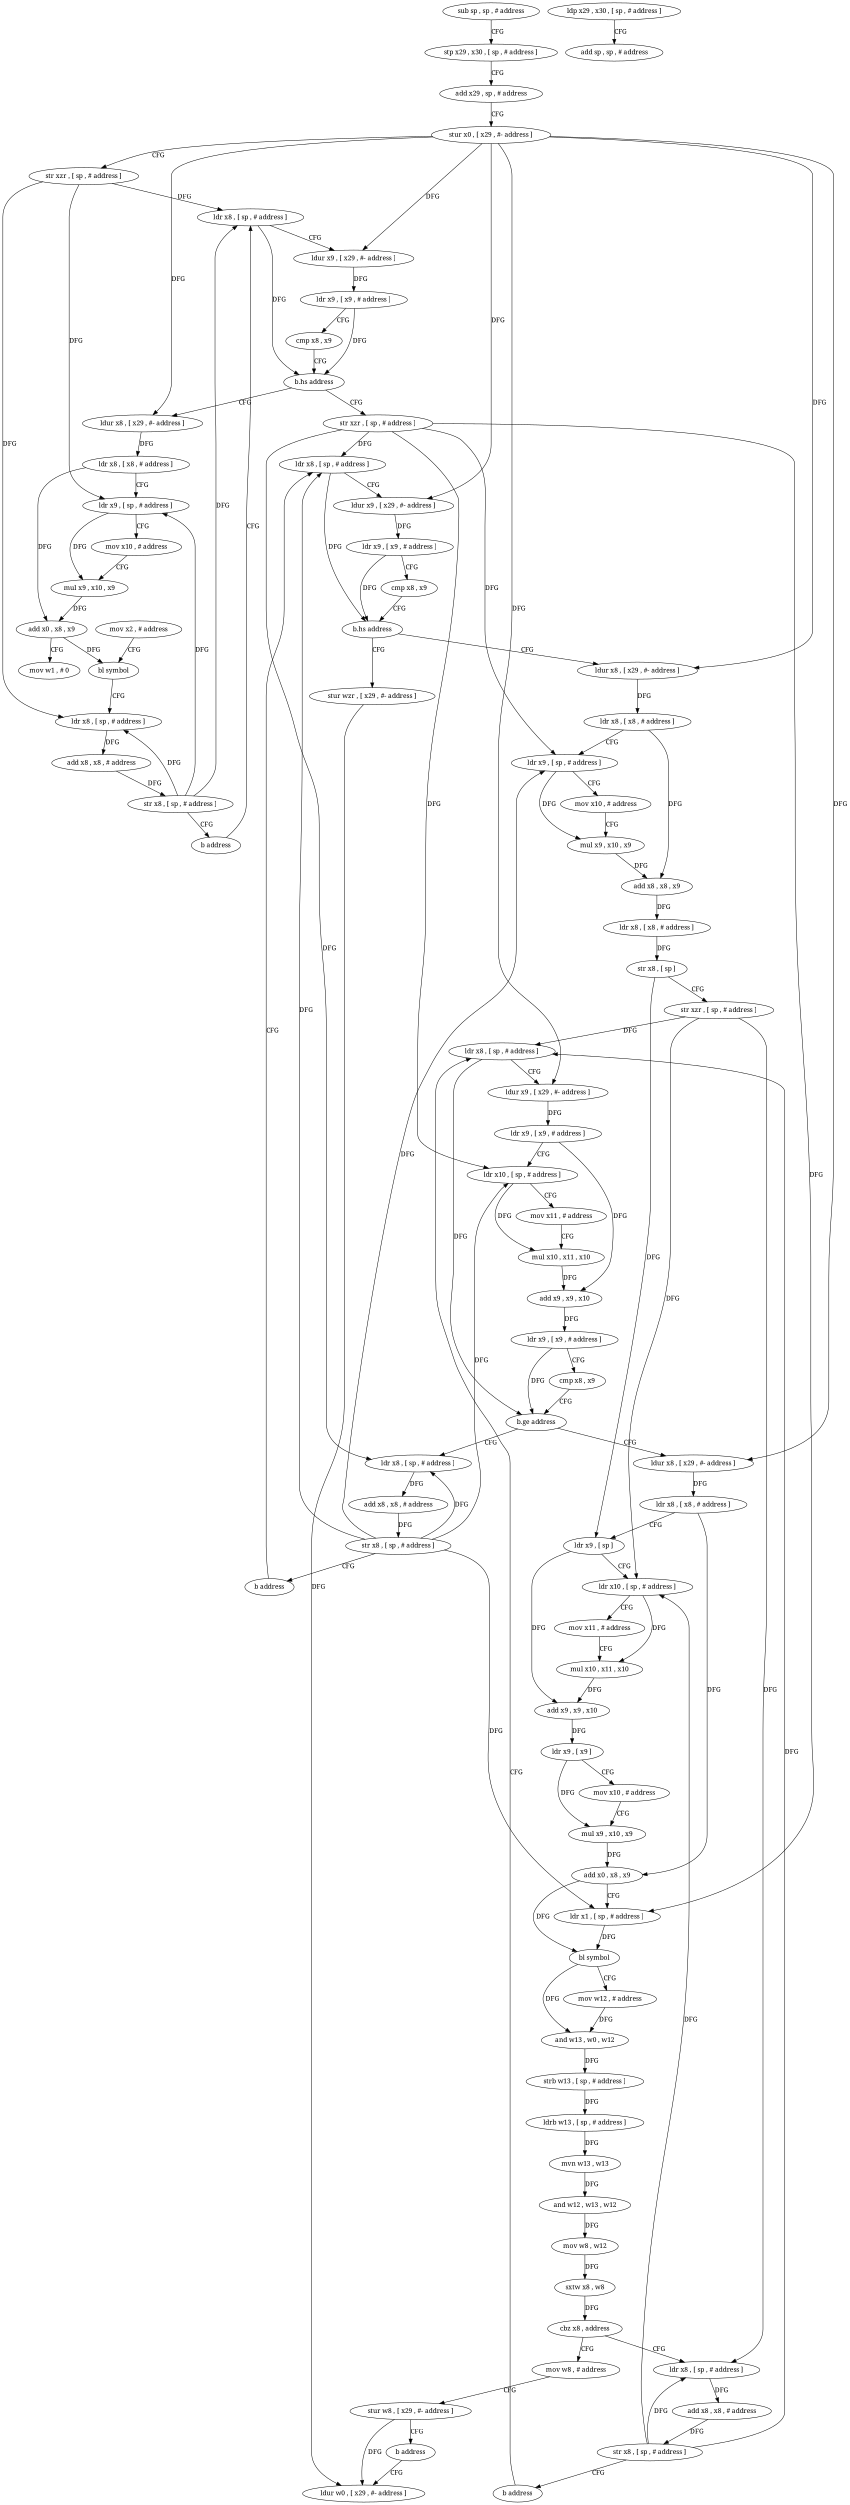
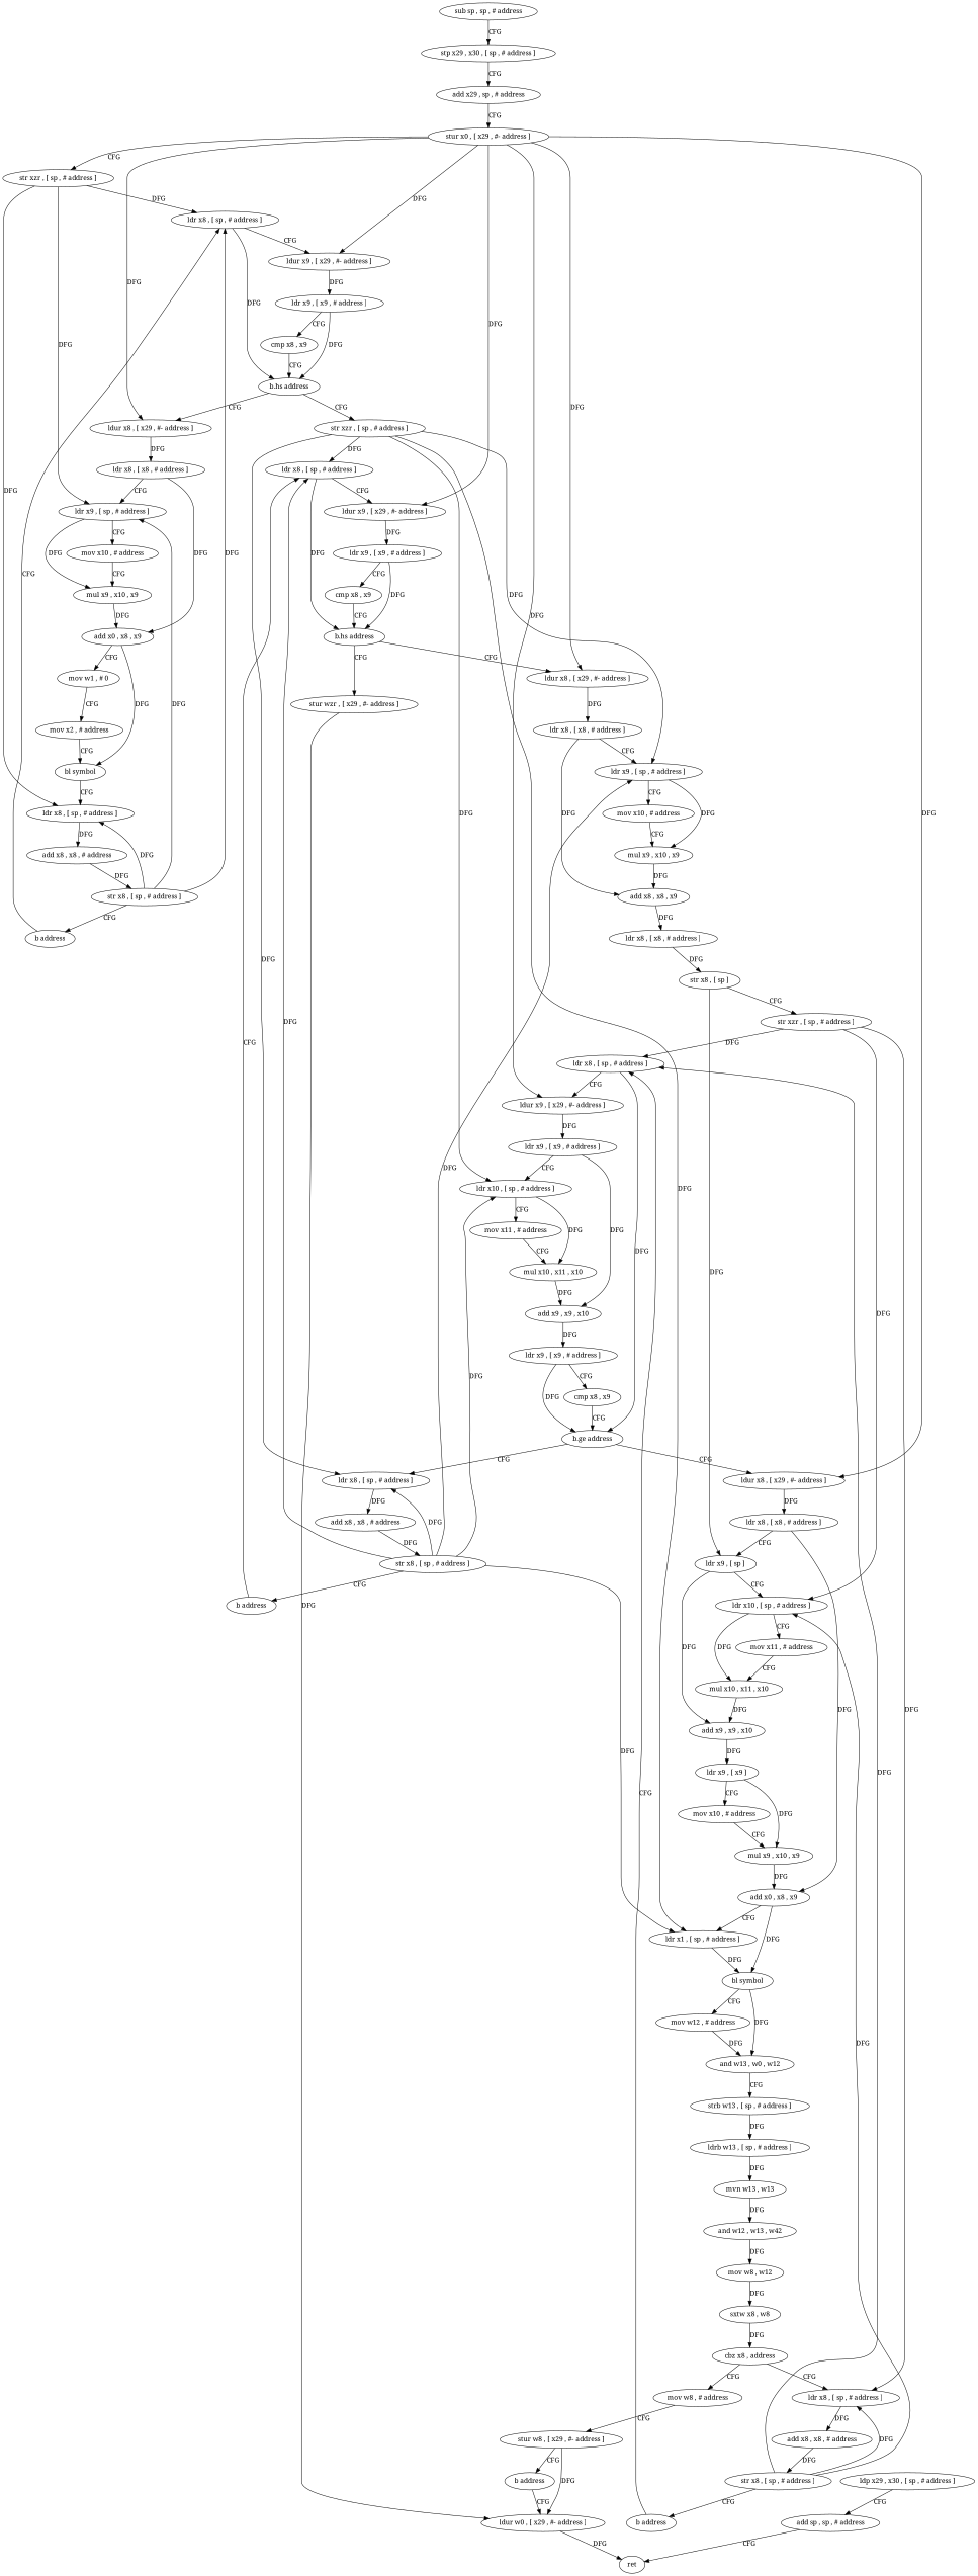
  digraph {
    fontname="Noto Serif"
    node [fontname="Noto Serif"]
    edge [fontname="Noto Serif"]
    n1 [label="sub sp , sp , # address"]
    n2 [label="stp x29 , x30 , [ sp , # address ]"]
    n3 [label="add x29 , sp , # address"]
    n4 [label="stur x0 , [ x29 , #- address ]"]
    n5 [label="str xzr , [ sp , # address ]"]
    n6 [label="ldur x8 , [ x29 , #- address ]"]
    n7 [label="ldur x8 , [ x29 , #- address ]"]
    n8 [label="ldur x9 , [ x29 , #- address ]"]
    n9 [label="ldur x8 , [ x29 , #- address ]"]
    n10 [label="ldur x9 , [ x29 , #- address ]"]
    n11 [label="ldur x9 , [ x29 , #- address ]"]
    n12 [label="ldr x8 , [ sp , # address ]"]
    n13 [label="ldr x9 , [ sp , # address ]"]
    n14 [label="ldr x8 , [ sp , # address ]"]
    n15 [label="ldr x8 , [ x8 , # address ]"]
    n16 [label="ldr x8 , [ x8 , # address ]"]
    n17 [label="ldr x9 , [ x9 , # address ]"]
    n18 [label="ldr x8 , [ x8 , # address ]"]
    n19 [label="ldr x9 , [ x9 , # address ]"]
    n20 [label="ldr x9 , [ x9 , # address ]"]
    n21 [label="b.hs address"]
    n22 [label="mov x10 , # address"]
    n23 [label="mul x9 , x10 , x9"]
    n24 [label="add x8 , x8 , # address"]
    n25 [label="str xzr , [ sp , # address ]"]
    n26 [label="ldr x8 , [ sp , # address ]"]
    n27 [label="ldr x9 , [ sp , # address ]"]
    n28 [label="ldr x8 , [ sp , # address ]"]
    n29 [label="ldr x1 , [ sp , # address ]"]
    n30 [label="ldr x10 , [ sp , # address ]"]
    n31 [label="b.hs address"]
    n32 [label="mov x10 , # address"]
    n33 [label="mul x9 , x10 , x9"]
    n34 [label="add x8 , x8 , # address"]
    n35 [label="bl symbol"]
    n36 [label="mov x11 , # address"]
    n37 [label="mul x10 , x11 , x10"]
    n38 [label="stur wzr , [ x29 , #- address ]"]
    n39 [label="add x0 , x8 , x9"]
    n40 [label="mov w1 , # 0"]
    n41 [label="bl symbol"]
    n42 [label="mov x2 , # address"]
    n43 [label="str x8 , [ sp , # address ]"]
    n44 [label="b address"]
    n45 [label="ldur w0 , [ x29 , #- address ]"]
+   n46 [label=ret]
    n47 [label="ldp x29 , x30 , [ sp , # address ]"]
    n48 [label="add sp , sp , # address"]
    n49 [label="add x8 , x8 , x9"]
    n50 [label="ldr x8 , [ x8 , # address ]"]
    n51 [label="str x8 , [ sp ]"]
    n52 [label="str xzr , [ sp , # address ]"]
    n53 [label="ldr x9 , [ sp ]"]
    n54 [label="ldr x8 , [ sp , # address ]"]
    n55 [label="ldr x10 , [ sp , # address ]"]
    n56 [label="ldr x8 , [ sp , # address ]"]
    n57 [label="add x9 , x9 , x10"]
    n58 [label="b.ge address"]
    n59 [label="mov x11 , # address"]
    n60 [label="mul x10 , x11 , x10"]
    n61 [label="add x8 , x8 , # address"]
    n62 [label="cmp x8 , x9"]
    n63 [label="str x8 , [ sp , # address ]"]
    n64 [label="b address"]
    n65 [label="add x0 , x8 , x9"]
    n66 [label="ldr x9 , [ x9 ]"]
    n67 [label="mov x10 , # address"]
    n68 [label="mul x9 , x10 , x9"]
    n69 [label="mov w12 , # address"]
    n70 [label="and w13 , w0 , w12"]
    n71 [label="strb w13 , [ sp , # address ]"]
    n72 [label="ldrb w13 , [ sp , # address ]"]
    n73 [label="mvn w13 , w13"]
-   n74 [label="and w12 , w13 , w12"]
+   n74 [label="and w12 , w13 , w42"]
    n75 [label="mov w8 , w12"]
    n76 [label="sxtw x8 , w8"]
    n77 [label="cbz x8 , address"]
    n78 [label="mov w8 , # address"]
    n79 [label="stur w8 , [ x29 , #- address ]"]
    n80 [label="str x8 , [ sp , # address ]"]
    n81 [label="b address"]
    n82 [label="cmp x8 , x9"]
    n83 [label="b address"]
    n84 [label="add x9 , x9 , x10"]
    n85 [label="ldr x9 , [ x9 , # address ]"]
    n86 [label="cmp x8 , x9"]
    n1 -> n2 [label=CFG]
    n2 -> n3 [label=CFG]
    n3 -> n4 [label=CFG]
    n4 -> n5 [label=CFG]
    n4 -> n6 [label=DFG]
    n4 -> n7 [label=DFG]
    n4 -> n8 [label=DFG]
    n4 -> n9 [label=DFG]
    n4 -> n10 [label=DFG]
    n4 -> n11 [label=DFG]
    n5 -> n12 [label=DFG]
    n5 -> n13 [label=DFG]
    n5 -> n14 [label=DFG]
    n6 -> n15 [label=DFG]
    n7 -> n16 [label=DFG]
    n8 -> n17 [label=DFG]
    n9 -> n18 [label=DFG]
    n10 -> n19 [label=DFG]
    n11 -> n20 [label=DFG]
    n12 -> n8 [label=CFG]
    n12 -> n21 [label=DFG]
    n13 -> n22 [label=CFG]
    n13 -> n23 [label=DFG]
    n14 -> n24 [label=DFG]
    n15 -> n13 [label=CFG]
    n15 -> n39 [label=DFG]
    n16 -> n27 [label=CFG]
    n16 -> n49 [label=DFG]
    n17 -> n21 [label=DFG]
    n17 -> n62 [label=CFG]
    n18 -> n53 [label=CFG]
    n18 -> n65 [label=DFG]
    n19 -> n31 [label=DFG]
    n19 -> n82 [label=CFG]
    n20 -> n30 [label=CFG]
    n20 -> n84 [label=DFG]
    n21 -> n6 [label=CFG]
    n21 -> n25 [label=CFG]
    n22 -> n23 [label=CFG]
    n23 -> n39 [label=DFG]
    n24 -> n43 [label=DFG]
    n25 -> n26 [label=DFG]
    n25 -> n27 [label=DFG]
    n25 -> n28 [label=DFG]
    n25 -> n29 [label=DFG]
    n25 -> n30 [label=DFG]
    n26 -> n10 [label=CFG]
    n26 -> n31 [label=DFG]
    n27 -> n32 [label=CFG]
    n27 -> n33 [label=DFG]
    n28 -> n34 [label=DFG]
    n29 -> n35 [label=DFG]
    n30 -> n36 [label=CFG]
    n30 -> n37 [label=DFG]
    n31 -> n7 [label=CFG]
    n31 -> n38 [label=CFG]
    n32 -> n33 [label=CFG]
    n33 -> n49 [label=DFG]
    n34 -> n63 [label=DFG]
    n35 -> n69 [label=CFG]
    n35 -> n70 [label=DFG]
    n36 -> n37 [label=CFG]
    n37 -> n84 [label=DFG]
    n38 -> n45 [label=DFG]
    n39 -> n40 [label=CFG]
    n39 -> n41 [label=DFG]
+   n40 -> n42 [label=CFG]
    n41 -> n14 [label=CFG]
    n42 -> n41 [label=CFG]
    n43 -> n12 [label=DFG]
    n43 -> n13 [label=DFG]
    n43 -> n14 [label=DFG]
    n43 -> n44 [label=CFG]
    n44 -> n12 [label=CFG]
+   n45 -> n46 [label=DFG]
    n47 -> n48 [label=CFG]
+   n48 -> n46 [label=CFG]
    n49 -> n50 [label=DFG]
    n50 -> n51 [label=DFG]
    n51 -> n52 [label=CFG]
    n51 -> n53 [label=DFG]
    n52 -> n54 [label=DFG]
    n52 -> n55 [label=DFG]
    n52 -> n56 [label=DFG]
    n53 -> n55 [label=CFG]
    n53 -> n57 [label=DFG]
    n54 -> n11 [label=CFG]
    n54 -> n58 [label=DFG]
    n55 -> n59 [label=CFG]
    n55 -> n60 [label=DFG]
    n56 -> n61 [label=DFG]
    n57 -> n66 [label=DFG]
    n58 -> n9 [label=CFG]
    n58 -> n28 [label=CFG]
    n59 -> n60 [label=CFG]
    n60 -> n57 [label=DFG]
    n61 -> n80 [label=DFG]
    n62 -> n21 [label=CFG]
    n63 -> n26 [label=DFG]
    n63 -> n27 [label=DFG]
    n63 -> n28 [label=DFG]
    n63 -> n29 [label=DFG]
    n63 -> n30 [label=DFG]
    n63 -> n64 [label=CFG]
    n64 -> n26 [label=CFG]
    n65 -> n29 [label=CFG]
    n65 -> n35 [label=DFG]
    n66 -> n67 [label=CFG]
    n66 -> n68 [label=DFG]
    n67 -> n68 [label=CFG]
    n68 -> n65 [label=DFG]
    n69 -> n70 [label=DFG]
-   n70 -> n71 [label=DFG]
+   n70 -> n71 [label=CFG]
    n71 -> n72 [label=DFG]
    n72 -> n73 [label=DFG]
    n73 -> n74 [label=DFG]
    n74 -> n75 [label=DFG]
    n75 -> n76 [label=DFG]
    n76 -> n77 [label=DFG]
    n77 -> n56 [label=CFG]
    n77 -> n78 [label=CFG]
    n78 -> n79 [label=CFG]
    n79 -> n45 [label=DFG]
    n79 -> n81 [label=CFG]
    n80 -> n54 [label=DFG]
    n80 -> n55 [label=DFG]
    n80 -> n56 [label=DFG]
    n80 -> n83 [label=CFG]
    n81 -> n45 [label=CFG]
    n82 -> n31 [label=CFG]
    n83 -> n54 [label=CFG]
    n84 -> n85 [label=DFG]
    n85 -> n58 [label=DFG]
    n85 -> n86 [label=CFG]
    n86 -> n58 [label=CFG]
  }
